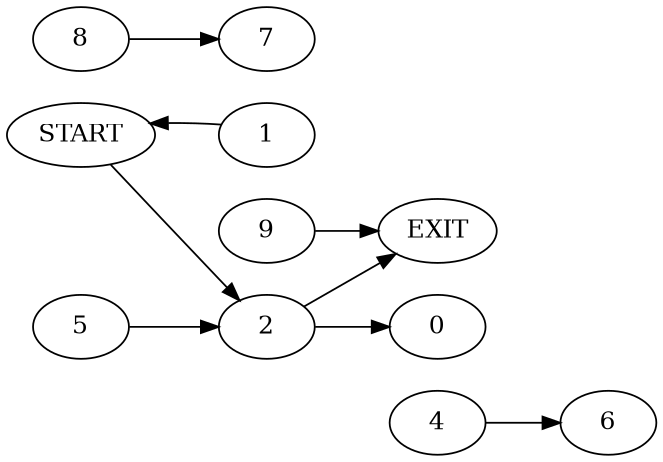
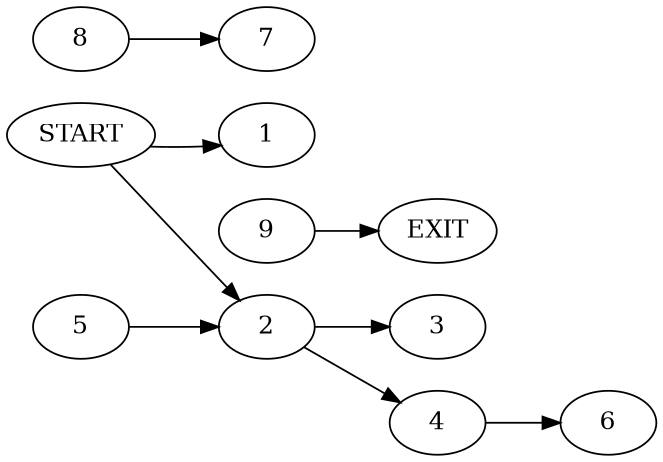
  digraph {
    rankdir=LR
    n1 [label=START]
    1
    2
    n4 [label=EXIT]
-   3 [label=0]
+   3
    4
    6
    5
    8
    7
    9
-   1 -> n1
+   n1 -> 1
    n1 -> 2
    2 -> 3
-   2 -> n4
+   2 -> 4
    4 -> 6
    5 -> 2
    8 -> 7
    9 -> n4
  }
